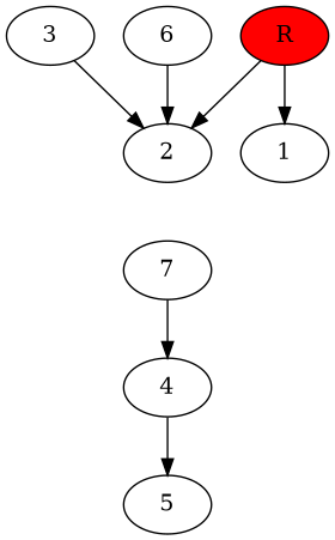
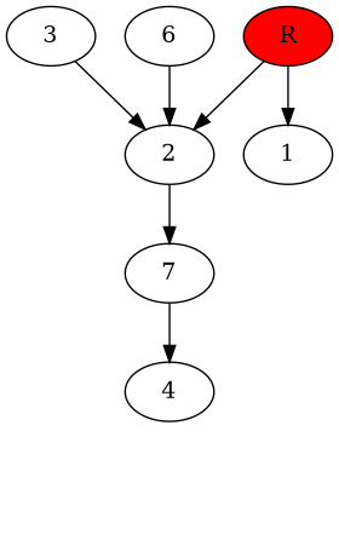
  digraph {
    fontname="DejaVu Serif"
    node [fontname="DejaVu Serif"]
    edge [fontname="DejaVu Serif"]
    2
    7
    4
    3
-   5
    6
    R [fillcolor="#ff0000" style=filled]
    1
+   2 -> 7
    7 -> 4
-   4 -> 5
    3 -> 2
    6 -> 2
    R -> 2
    R -> 1
  }
